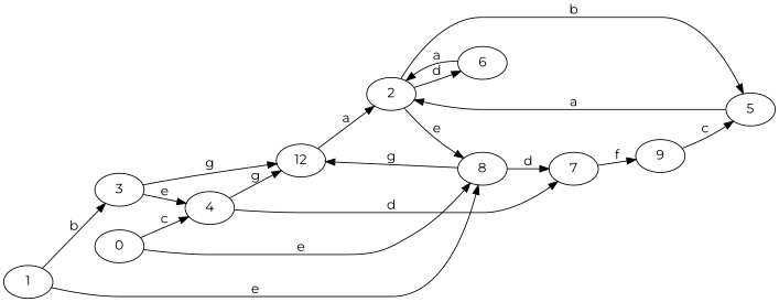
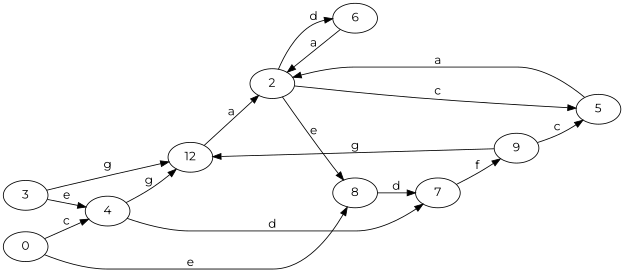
  strict digraph {
    fontname=Montserrat
    rankdir=LR
    node [fontname=Montserrat]
    edge [fontname=Montserrat]
-   1
    3
    8
    2
    5
    6
    n7 [label=12]
    4
    7
    9
    0
-   1 -> 3 [label=b]
-   1 -> 8 [label=e]
    3 -> n7 [label=g]
    3 -> 4 [label=e]
-   8 -> n7 [label=g]
+   9 -> n7 [label=g]
    8 -> 7 [label=d]
    2 -> 8 [label=e]
-   2 -> 5 [label=b]
+   2 -> 5 [label=c]
    2 -> 6 [label=d]
    5 -> 2 [label=a]
    6 -> 2 [label=a]
    n7 -> 2 [label=a]
    4 -> n7 [label=g]
    4 -> 7 [label=d]
    7 -> 9 [label=f]
    9 -> 5 [label=c]
    0 -> 8 [label=e]
    0 -> 4 [label=c]
  }
